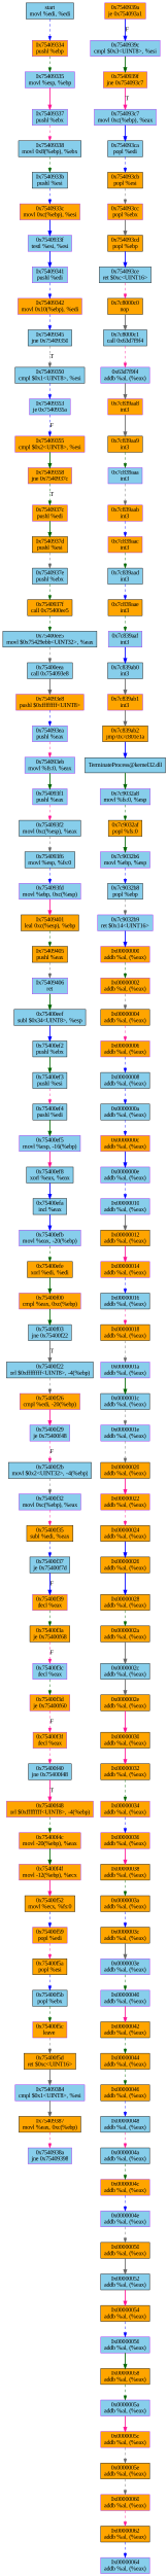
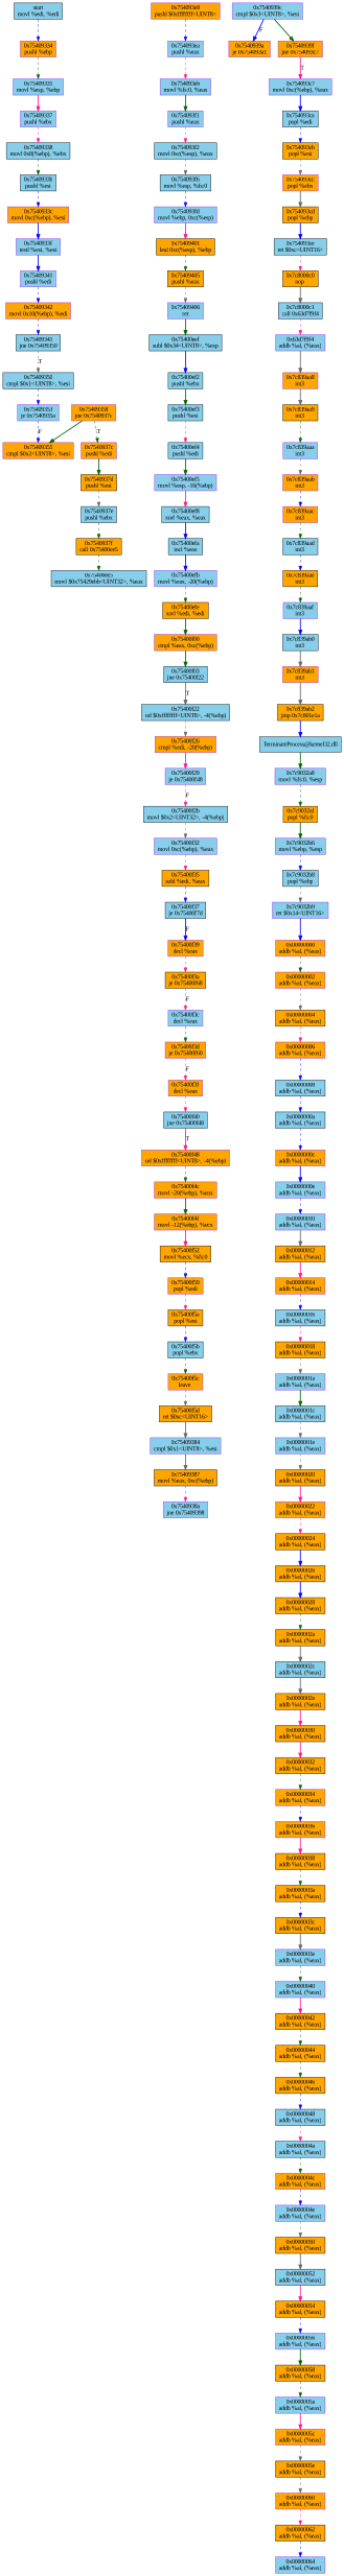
  digraph {
    fontname="Liberation Serif"
    node [color=black fillcolor=orange fontname="Liberation Serif" shape=rectangle style=filled]
    edge [color=blue fontname="Liberation Serif" style=dashed]
    n1 [fillcolor=skyblue label="start\nmovl %edi, %edi"]
    n2 [color=purple label="0x75409334\npushl %ebp"]
    n3 [color=purple fillcolor=skyblue label="0x75409335\nmovl %esp, %ebp"]
    n4 [color=purple fillcolor=skyblue label="0x75409337\npushl %ebx"]
    n5 [fillcolor=skyblue label="0x75409338\nmovl 0x8(%ebp), %ebx"]
    n6 [fillcolor=skyblue label="0x7540933b\npushl %esi"]
    n7 [color=purple label="0x7540933c\nmovl 0xc(%ebp), %esi"]
    n8 [color=purple fillcolor=skyblue label="0x7540933f\ntestl %esi, %esi"]
    n9 [color=purple fillcolor=skyblue label="0x75409341\npushl %edi"]
    n10 [color=purple label="0x75409342\nmovl 0x10(%ebp), %edi"]
    n11 [fillcolor=skyblue label="0x75409345\njne 0x75409350"]
    n12 [fillcolor=skyblue label="0x75409350\ncmpl $0x1<UINT8>, %esi"]
    n13 [color=purple fillcolor=skyblue label="0x75409353\nje 0x7540935a"]
    n14 [color=purple label="0x75409355\ncmpl $0x2<UINT8>, %esi"]
    n15 [color=purple label="0x75409358\njne 0x7540937c"]
    n16 [color=purple label="0x7540937c\npushl %edi"]
    n17 [label="0x7540937d\npushl %esi"]
    n18 [fillcolor=skyblue label="0x7540937e\npushl %ebx"]
    n19 [label="0x7540937f\ncall 0x75400ee5"]
    n20 [fillcolor=skyblue label="0x75400ee5\nmovl $0x75429ebb<UINT32>, %eax"]
-   n21 [fillcolor=skyblue label="0x75400eea\ncall 0x754093e8"]
    n22 [color=purple label="0x754093e8\npushl $0xffffffff<UINT8>"]
    n23 [color=purple fillcolor=skyblue label="0x754093ea\npushl %eax"]
    n24 [color=purple fillcolor=skyblue label="0x754093eb\nmovl %fs:0, %eax"]
    n25 [color=purple fillcolor=skyblue label="0x754093f1\npushl %eax"]
    n26 [fillcolor=skyblue label="0x754093f2\nmovl 0xc(%esp), %eax"]
    n27 [fillcolor=skyblue label="0x754093f6\nmovl %esp, %fs:0"]
    n28 [color=purple fillcolor=skyblue label="0x754093fd\nmovl %ebp, 0xc(%esp)"]
    n29 [label="0x75409401\nleal 0xc(%esp), %ebp"]
    n30 [label="0x75409405\npushl %eax"]
    n31 [color=purple fillcolor=skyblue label="0x75409406\nret"]
    n32 [fillcolor=skyblue label="0x75400eef\nsubl $0x34<UINT8>, %esp"]
    n33 [fillcolor=skyblue label="0x75400ef2\npushl %ebx"]
    n34 [fillcolor=skyblue label="0x75400ef3\npushl %esi"]
    n35 [fillcolor=skyblue label="0x75400ef4\npushl %edi"]
    n36 [color=purple fillcolor=skyblue label="0x75400ef5\nmovl %esp, -16(%ebp)"]
    n37 [fillcolor=skyblue label="0x75400ef8\nxorl %eax, %eax"]
    n38 [fillcolor=skyblue label="0x75400efa\nincl %eax"]
    n39 [color=purple fillcolor=skyblue label="0x75400efb\nmovl %eax, -20(%ebp)"]
    n40 [label="0x75400efe\nxorl %edi, %edi"]
    n41 [color=purple label="0x75400f00\ncmpl %eax, 0xc(%ebp)"]
    n42 [fillcolor=skyblue label="0x75400f03\njne 0x75400f22"]
    n43 [fillcolor=skyblue label="0x75400f22\norl $0xffffffff<UINT8>, -4(%ebp)"]
    n44 [color=purple label="0x75400f26\ncmpl %edi, -20(%ebp)"]
    n45 [color=purple fillcolor=skyblue label="0x75400f29\nje 0x75400f48"]
    n46 [fillcolor=skyblue label="0x75400f2b\nmovl $0x2<UINT32>, -4(%ebp)"]
    n47 [color=purple fillcolor=skyblue label="0x75400f32\nmovl 0xc(%ebp), %eax"]
    n48 [label="0x75400f35\nsubl %edi, %eax"]
    n49 [fillcolor=skyblue label="0x75400f37\nje 0x75400f7d"]
    n50 [color=purple label="0x75400f39\ndecl %eax"]
    n51 [label="0x75400f3a\nje 0x75400f68"]
    n52 [color=purple fillcolor=skyblue label="0x75400f3c\ndecl %eax"]
    n53 [color=purple label="0x75400f3d\nje 0x75400f60"]
    n54 [color=purple label="0x75400f3f\ndecl %eax"]
    n55 [fillcolor=skyblue label="0x75400f40\njne 0x75400f48"]
    n56 [color=purple label="0x75400f48\norl $0xffffffff<UINT8>, -4(%ebp)"]
    n57 [color=purple label="0x75400f4c\nmovl -20(%ebp), %eax"]
    n58 [color=purple label="0x75400f4f\nmovl -12(%ebp), %ecx"]
    n59 [label="0x75400f52\nmovl %ecx, %fs:0"]
    n60 [color=purple label="0x75400f59\npopl %edi"]
    n61 [label="0x75400f5a\npopl %esi"]
    n62 [fillcolor=skyblue label="0x75400f5b\npopl %ebx"]
    n63 [color=purple label="0x75400f5c\nleave "]
    n64 [label="0x75400f5d\nret $0xc<UINT16>"]
    n65 [color=purple fillcolor=skyblue label="0x75409384\ncmpl $0x1<UINT8>, %esi"]
    n66 [label="0x75409387\nmovl %eax, 0xc(%ebp)"]
    n67 [color=purple fillcolor=skyblue label="0x7540938a\njne 0x75409398"]
    n68 [color=purple label="0x7540939a\nje 0x754093a1"]
    n69 [color=purple fillcolor=skyblue label="0x7540939c\ncmpl $0x3<UINT8>, %esi"]
    n70 [color=purple label="0x7540939f\njne 0x754093c7"]
    n71 [color=purple fillcolor=skyblue label="0x754093c7\nmovl 0xc(%ebp), %eax"]
    n72 [fillcolor=skyblue label="0x754093ca\npopl %edi"]
    n73 [label="0x754093cb\npopl %esi"]
    n74 [color=purple label="0x754093cc\npopl %ebx"]
    n75 [label="0x754093cd\npopl %ebp"]
    n76 [fillcolor=skyblue label="0x754093ce\nret $0xc<UINT16>"]
    n77 [label="0x7c8000c0\nnop "]
    n78 [fillcolor=skyblue label="0x7c8000c1\ncall 0x63d7f9f4"]
    n79 [color=purple fillcolor=skyblue label="0x63d7f9f4\naddb %al, (%eax)"]
    n80 [color=purple label="0x7c839aa8\nint3 "]
    n81 [label="0x7c839aa9\nint3 "]
    n82 [color=purple fillcolor=skyblue label="0x7c839aaa\nint3 "]
    n83 [color=purple label="0x7c839aab\nint3 "]
    n84 [color=purple label="0x7c839aac\nint3 "]
    n85 [fillcolor=skyblue label="0x7c839aad\nint3 "]
    n86 [label="0x7c839aae\nint3 "]
    n87 [color=purple fillcolor=skyblue label="0x7c839aaf\nint3 "]
    n88 [fillcolor=skyblue label="0x7c839ab0\nint3 "]
    n89 [color=purple label="0x7c839ab1\nint3 "]
    n90 [label="0x7c839ab2\njmp 0x7c801e1a"]
    n91 [fillcolor=skyblue label="TerminateProcess@kernel32.dll"]
    n92 [color=purple fillcolor=skyblue label="0x7c9032a8\nmovl %fs:0, %esp"]
    n93 [label="0x7c9032af\npopl %fs:0"]
    n94 [color=purple fillcolor=skyblue label="0x7c9032b6\nmovl %ebp, %esp"]
    n95 [fillcolor=skyblue label="0x7c9032b8\npopl %ebp"]
    n96 [color=purple fillcolor=skyblue label="0x7c9032b9\nret $0x14<UINT16>"]
    n97 [color=purple label="0x00000000\naddb %al, (%eax)"]
    n98 [color=purple label="0x00000002\naddb %al, (%eax)"]
    n99 [label="0x00000004\naddb %al, (%eax)"]
    n100 [color=purple label="0x00000006\naddb %al, (%eax)"]
    n101 [fillcolor=skyblue label="0x00000008\naddb %al, (%eax)"]
    n102 [fillcolor=skyblue label="0x0000000a\naddb %al, (%eax)"]
    n103 [color=purple label="0x0000000c\naddb %al, (%eax)"]
    n104 [color=purple fillcolor=skyblue label="0x0000000e\naddb %al, (%eax)"]
    n105 [color=purple fillcolor=skyblue label="0x00000010\naddb %al, (%eax)"]
    n106 [label="0x00000012\naddb %al, (%eax)"]
    n107 [color=purple label="0x00000014\naddb %al, (%eax)"]
    n108 [fillcolor=skyblue label="0x00000016\naddb %al, (%eax)"]
    n109 [label="0x00000018\naddb %al, (%eax)"]
    n110 [color=purple fillcolor=skyblue label="0x0000001a\naddb %al, (%eax)"]
    n111 [fillcolor=skyblue label="0x0000001c\naddb %al, (%eax)"]
    n112 [color=purple fillcolor=skyblue label="0x0000001e\naddb %al, (%eax)"]
    n113 [label="0x00000020\naddb %al, (%eax)"]
    n114 [color=purple label="0x00000022\naddb %al, (%eax)"]
    n115 [label="0x00000024\naddb %al, (%eax)"]
    n116 [label="0x00000026\naddb %al, (%eax)"]
    n117 [label="0x00000028\naddb %al, (%eax)"]
    n118 [label="0x0000002a\naddb %al, (%eax)"]
    n119 [fillcolor=skyblue label="0x0000002c\naddb %al, (%eax)"]
    n120 [label="0x0000002e\naddb %al, (%eax)"]
    n121 [label="0x00000030\naddb %al, (%eax)"]
    n122 [label="0x00000032\naddb %al, (%eax)"]
    n123 [color=purple label="0x00000034\naddb %al, (%eax)"]
    n124 [color=purple label="0x00000036\naddb %al, (%eax)"]
    n125 [label="0x00000038\naddb %al, (%eax)"]
    n126 [label="0x0000003a\naddb %al, (%eax)"]
    n127 [label="0x0000003c\naddb %al, (%eax)"]
    n128 [color=purple fillcolor=skyblue label="0x0000003e\naddb %al, (%eax)"]
    n129 [color=purple fillcolor=skyblue label="0x00000040\naddb %al, (%eax)"]
    n130 [label="0x00000042\naddb %al, (%eax)"]
    n131 [label="0x00000044\naddb %al, (%eax)"]
    n132 [label="0x00000046\naddb %al, (%eax)"]
    n133 [fillcolor=skyblue label="0x00000048\naddb %al, (%eax)"]
    n134 [fillcolor=skyblue label="0x0000004a\naddb %al, (%eax)"]
    n135 [color=purple label="0x0000004c\naddb %al, (%eax)"]
    n136 [color=purple fillcolor=skyblue label="0x0000004e\naddb %al, (%eax)"]
    n137 [label="0x00000050\naddb %al, (%eax)"]
    n138 [fillcolor=skyblue label="0x00000052\naddb %al, (%eax)"]
    n139 [label="0x00000054\naddb %al, (%eax)"]
    n140 [color=purple fillcolor=skyblue label="0x00000056\naddb %al, (%eax)"]
    n141 [label="0x00000058\naddb %al, (%eax)"]
    n142 [color=purple fillcolor=skyblue label="0x0000005a\naddb %al, (%eax)"]
    n143 [color=purple label="0x0000005c\naddb %al, (%eax)"]
    n144 [label="0x0000005e\naddb %al, (%eax)"]
    n145 [color=purple label="0x00000060\naddb %al, (%eax)"]
    n146 [label="0x00000062\naddb %al, (%eax)"]
    n147 [color=purple fillcolor=skyblue label="0x00000064\naddb %al, (%eax)"]
    n1 -> n2
    n2 -> n3 [color=darkgreen]
    n3 -> n4 [color=deeppink style=bold]
    n4 -> n5 [color=deeppink]
    n5 -> n6 [color=darkgreen]
    n6 -> n7
    n7 -> n8 [style=bold]
    n8 -> n9 [style=bold]
    n9 -> n10
    n10 -> n11
    n11 -> n12 [color=gray40 label=T]
    n12 -> n13
    n13 -> n14 [label=F]
-   n14 -> n15 [color=darkgreen style=bold]
+   n15 -> n14 [color=darkgreen style=bold]
    n15 -> n16 [color=darkgreen label=T]
    n16 -> n17 [color=darkgreen style=bold]
    n17 -> n18 [color=gray40]
    n18 -> n19 [color=darkgreen]
    n19 -> n20 [color=darkgreen]
-   n20 -> n21 [color=gray40]
-   n21 -> n22 [color=gray40 style=bold]
    n22 -> n23
    n23 -> n24 [color=deeppink]
    n24 -> n25 [color=darkgreen style=bold]
    n25 -> n26 [color=deeppink]
    n26 -> n27 [color=gray40]
    n27 -> n28
    n28 -> n29 [color=deeppink style=bold]
    n29 -> n30 [color=darkgreen]
    n30 -> n31 [color=gray40]
    n31 -> n32 [color=darkgreen style=bold]
    n32 -> n33 [style=bold]
    n33 -> n34 [color=darkgreen style=bold]
    n34 -> n35 [color=deeppink]
    n35 -> n36 [color=darkgreen style=bold]
    n36 -> n37 [color=deeppink style=bold]
    n37 -> n38 [style=bold]
    n38 -> n39 [style=bold]
    n39 -> n40 [color=darkgreen]
    n40 -> n41 [color=darkgreen style=bold]
    n41 -> n42 [color=darkgreen style=bold]
    n42 -> n43 [color=gray40 label=T style=bold]
    n43 -> n44 [color=gray40]
    n44 -> n45 [color=deeppink style=bold]
    n45 -> n46 [color=deeppink label=F]
    n46 -> n47 [color=gray40]
    n47 -> n48 [color=deeppink]
    n48 -> n49
    n49 -> n50 [label=F style=bold]
-   n50 -> n51 [color=darkgreen]
+   n50 -> n51 [color=deeppink]
    n51 -> n52 [color=deeppink label=F]
    n52 -> n53 [color=darkgreen]
    n53 -> n54 [color=deeppink label=F]
    n54 -> n55 [color=deeppink]
    n55 -> n56 [color=deeppink label=T style=bold]
    n56 -> n57 [color=darkgreen]
    n57 -> n58 [color=darkgreen style=bold]
    n58 -> n59 [color=deeppink style=bold]
    n59 -> n60
    n60 -> n61 [color=deeppink]
    n61 -> n62
    n62 -> n63 [color=darkgreen]
    n63 -> n64 [color=gray40]
    n64 -> n65 [color=gray40 style=bold]
    n65 -> n66 [color=gray40 style=bold]
    n66 -> n67 [color=deeppink]
-   n68 -> n69 [label=F style=bold]
+   n69 -> n68 [label=F style=bold]
    n69 -> n70 [color=darkgreen style=bold]
    n70 -> n71 [color=deeppink label=T style=bold]
    n71 -> n72 [style=bold]
    n72 -> n73
    n73 -> n74 [color=gray40]
    n74 -> n75 [color=gray40 style=bold]
    n75 -> n76 [style=bold]
    n76 -> n77 [color=deeppink]
    n77 -> n78 [color=gray40 style=bold]
    n78 -> n79 [color=deeppink]
    n79 -> n80 [color=gray40 style=bold]
    n80 -> n81 [color=gray40 style=bold]
    n81 -> n82 [color=darkgreen]
    n82 -> n83 [color=gray40]
    n83 -> n84
    n84 -> n85 [color=darkgreen]
    n85 -> n86
    n86 -> n87 [color=darkgreen]
    n87 -> n88 [style=bold]
    n88 -> n89 [color=gray40 style=bold]
    n89 -> n90 [color=gray40 style=bold]
    n90 -> n91 [style=bold]
    n91 -> n92 [color=darkgreen style=bold]
    n92 -> n93 [color=darkgreen]
    n93 -> n94 [color=darkgreen style=bold]
    n94 -> n95
    n95 -> n96 [color=gray40]
    n96 -> n97 [style=bold]
    n97 -> n98 [color=darkgreen]
    n98 -> n99 [color=gray40]
    n99 -> n100 [color=deeppink]
    n100 -> n101
    n101 -> n102
    n102 -> n103
    n103 -> n104 [style=bold]
    n104 -> n105
    n105 -> n106 [color=gray40 style=bold]
    n106 -> n107 [color=deeppink style=bold]
    n107 -> n108
    n108 -> n109 [color=deeppink]
    n109 -> n110 [color=gray40]
    n110 -> n111 [color=darkgreen style=bold]
    n111 -> n112 [color=gray40]
    n112 -> n113 [color=gray40]
    n113 -> n114 [color=deeppink style=bold]
    n114 -> n115 [color=deeppink]
    n115 -> n116 [style=bold]
    n116 -> n117 [style=bold]
    n117 -> n118 [color=darkgreen]
    n118 -> n119 [color=gray40 style=bold]
    n119 -> n120 [color=gray40 style=bold]
    n120 -> n121 [color=deeppink style=bold]
    n121 -> n122 [color=deeppink style=bold]
    n122 -> n123 [color=darkgreen]
    n123 -> n124
    n124 -> n125 [color=deeppink style=bold]
    n125 -> n126 [color=darkgreen]
    n126 -> n127
    n127 -> n128 [color=gray40 style=bold]
    n128 -> n129 [color=darkgreen]
    n129 -> n130 [color=deeppink style=bold]
    n130 -> n131 [color=darkgreen]
    n131 -> n132 [color=darkgreen]
    n132 -> n133
    n133 -> n134 [color=deeppink]
    n134 -> n135 [color=darkgreen]
    n135 -> n136
    n136 -> n137 [color=gray40]
    n137 -> n138 [color=gray40 style=bold]
    n138 -> n139 [color=deeppink style=bold]
    n139 -> n140
    n140 -> n141 [color=darkgreen style=bold]
    n141 -> n142 [color=darkgreen]
    n142 -> n143 [color=deeppink style=bold]
    n143 -> n144 [color=gray40]
    n144 -> n145 [color=gray40]
    n145 -> n146 [color=deeppink]
    n146 -> n147
  }
